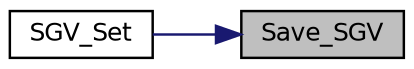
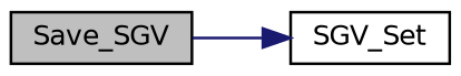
  digraph {
    rankdir=LR
    node [color=black fontname=Helvetica fontsize=10 shape=record style=filled]
    n1 [fillcolor=grey75 fontcolor=black height=0.2 label=Save_SGV width=0.4]
    n2 [fillcolor=white height=0.2 label=SGV_Set width=0.4]
-   n2 -> n1 [color=midnightblue fontname=Helvetica fontsize=10 labelfontname=Helvetica labelfontsize=10 style=solid]
+   n1 -> n2 [color=midnightblue fontname=Helvetica fontsize=10 labelfontname=Helvetica labelfontsize=10 style=solid]
  }
